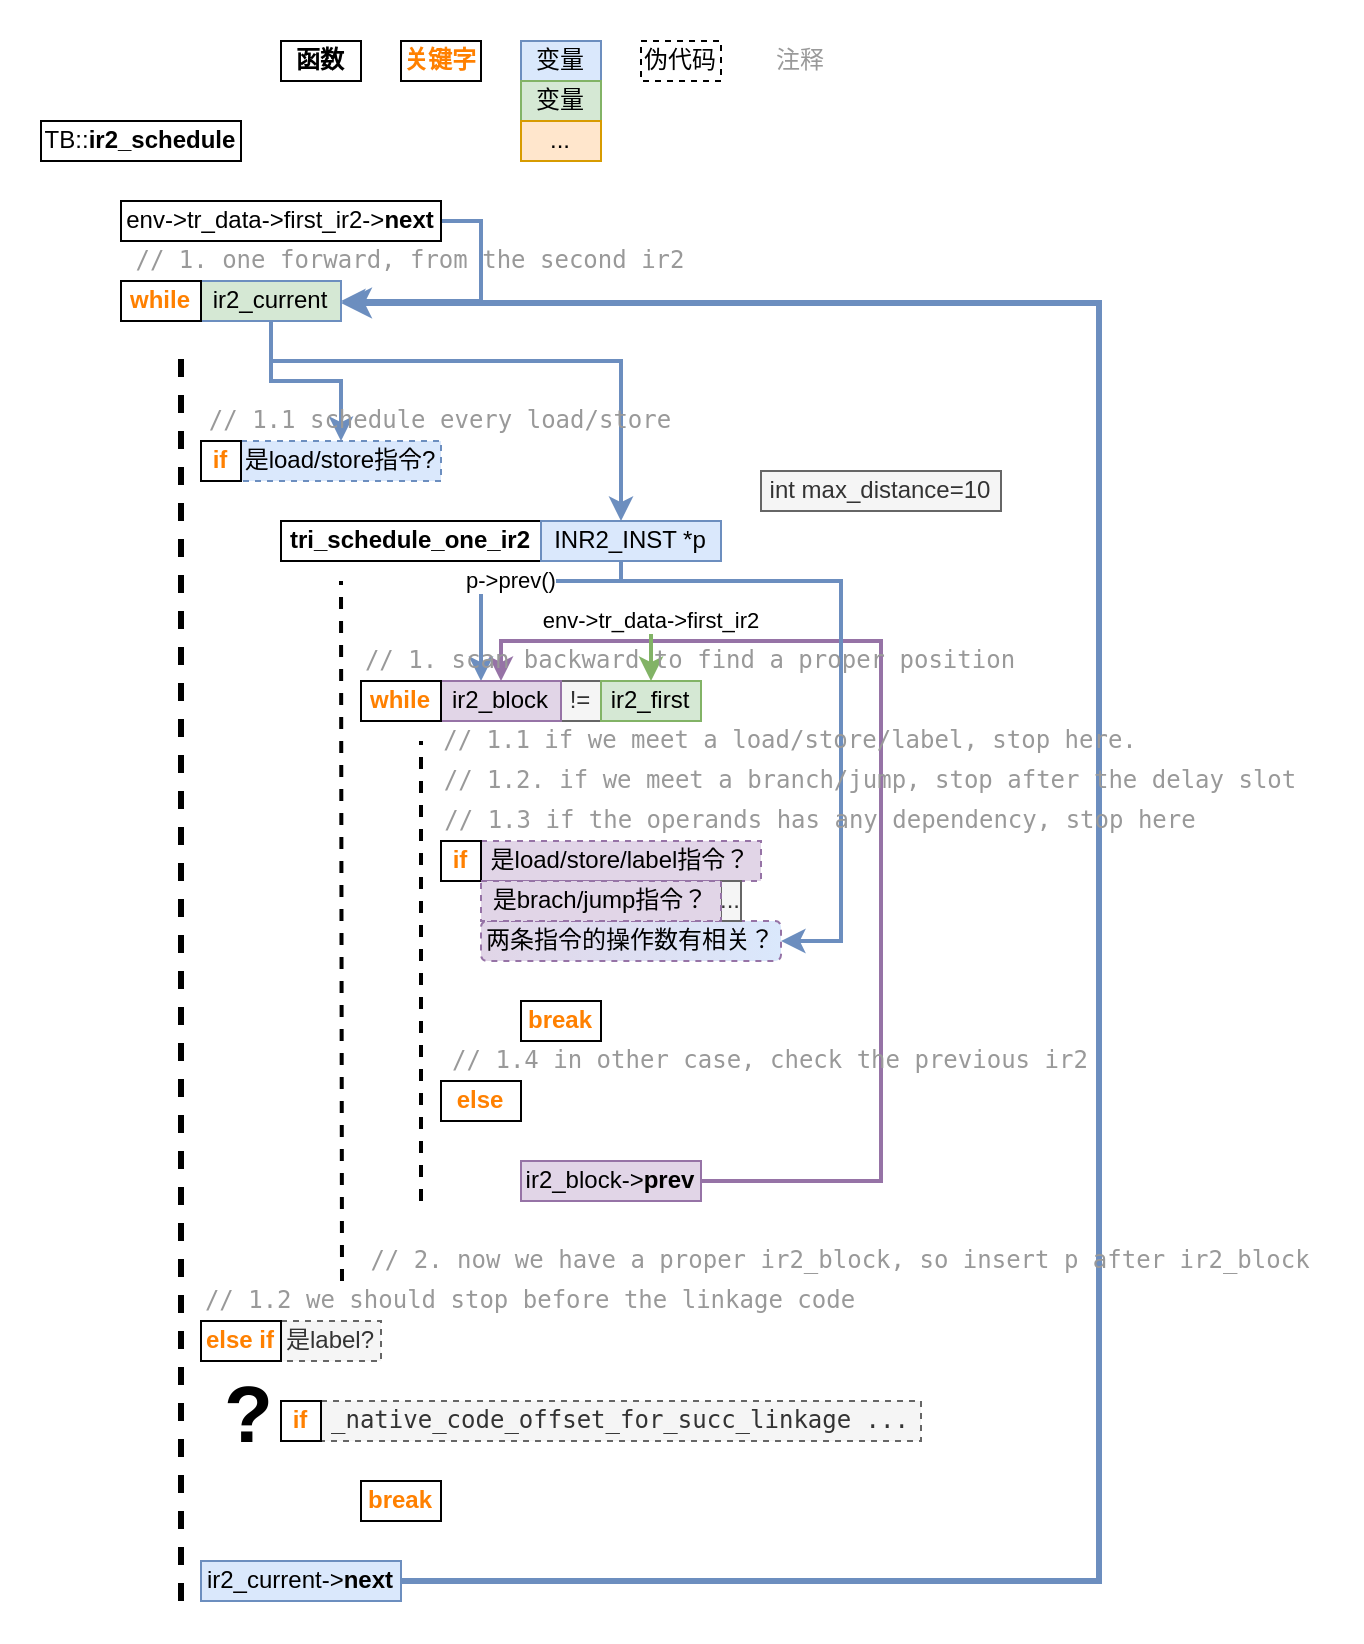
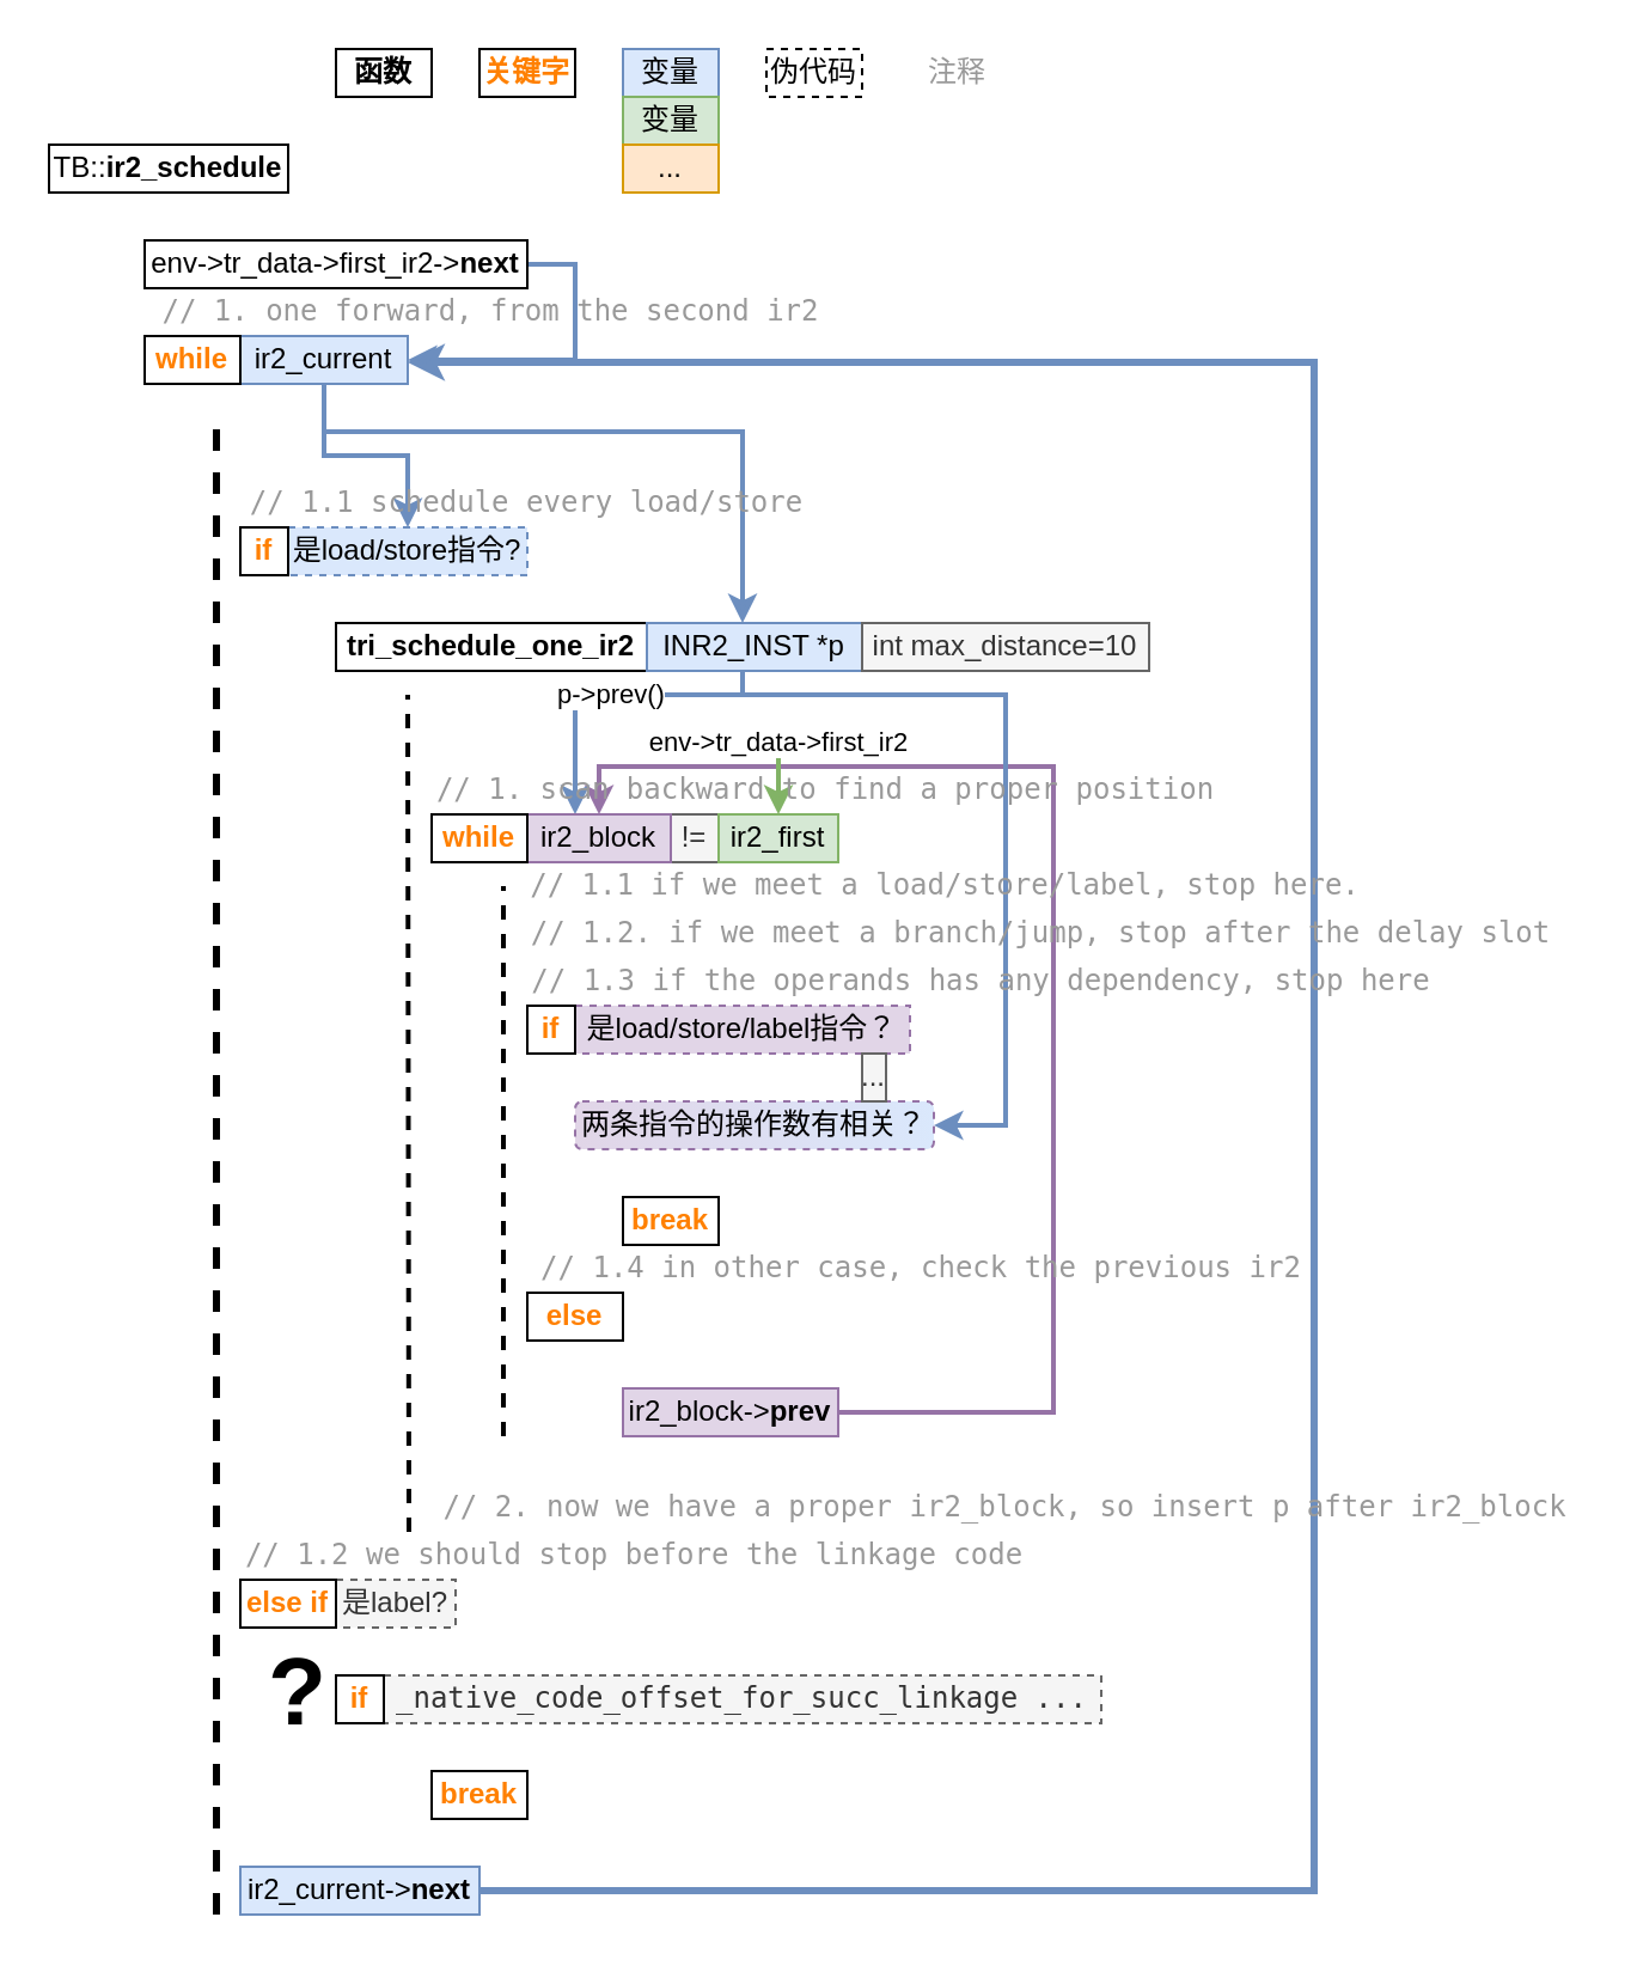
  <mxCell id="0" />
  <mxCell id="1" parent="0" />
  <mxCell id="2" style="edgeStyle=orthogonalEdgeStyle;rounded=0;orthogonalLoop=1;jettySize=auto;html=1;strokeWidth=2;fillColor=#e1d5e7;strokeColor=#9673a6;" edge="1" parent="1" source="54" target="39"><mxGeometry relative="1" as="geometry"><Array as="points"><mxPoint x="440" y="590" /><mxPoint x="440" y="320" /><mxPoint x="250" y="320" /></Array></mxGeometry></mxCell>
  <mxCell id="3" style="edgeStyle=orthogonalEdgeStyle;rounded=0;orthogonalLoop=1;jettySize=auto;html=1;strokeWidth=2;fillColor=#dae8fc;strokeColor=#6c8ebf;" edge="1" parent="1" source="13" target="47"><mxGeometry relative="1" as="geometry"><Array as="points"><mxPoint x="310" y="290" /><mxPoint x="420" y="290" /><mxPoint x="420" y="470" /></Array></mxGeometry></mxCell>
  <mxCell id="4" value="TB::&lt;b&gt;ir2_schedule&lt;/b&gt;" style="rounded=0;whiteSpace=wrap;html=1;" vertex="1" parent="1"><mxGeometry x="20" y="60" width="100" height="20" as="geometry" /></mxCell>
  <mxCell id="5" style="edgeStyle=orthogonalEdgeStyle;rounded=0;orthogonalLoop=1;jettySize=auto;html=1;fillColor=#dae8fc;strokeColor=#6c8ebf;strokeWidth=2;" edge="1" parent="1" source="7" target="9"><mxGeometry relative="1" as="geometry" /></mxCell>
  <mxCell id="6" style="edgeStyle=orthogonalEdgeStyle;rounded=0;orthogonalLoop=1;jettySize=auto;html=1;strokeWidth=2;fillColor=#dae8fc;strokeColor=#6c8ebf;" edge="1" parent="1" source="7" target="13"><mxGeometry relative="1" as="geometry"><Array as="points"><mxPoint x="135" y="180" /><mxPoint x="310" y="180" /></Array></mxGeometry></mxCell>
- <mxCell id="7" value="ir2_current" style="rounded=0;whiteSpace=wrap;html=1;fillColor=#d5e8d4;strokeColor=#6c8ebf;" vertex="1" parent="1"><mxGeometry x="100" y="140" width="70" height="20" as="geometry" /></mxCell>
+ <mxCell id="7" value="ir2_current" style="rounded=0;whiteSpace=wrap;html=1;fillColor=#dae8fc;strokeColor=#6c8ebf;" vertex="1" parent="1"><mxGeometry x="100" y="140" width="70" height="20" as="geometry" /></mxCell>
  <mxCell id="8" value="" style="endArrow=none;dashed=1;html=1;strokeWidth=3;" edge="1" parent="1"><mxGeometry width="50" height="50" relative="1" as="geometry"><mxPoint x="90" y="800" as="sourcePoint" /><mxPoint x="90" y="170" as="targetPoint" /></mxGeometry></mxCell>
  <mxCell id="9" value="是load/store指令?" style="rounded=0;whiteSpace=wrap;html=1;dashed=1;fillColor=#dae8fc;strokeColor=#6c8ebf;" vertex="1" parent="1"><mxGeometry x="120" y="220" width="100" height="20" as="geometry" /></mxCell>
  <mxCell id="10" value="&lt;font color=&quot;#ff8000&quot;&gt;&lt;b&gt;if&lt;/b&gt;&lt;/font&gt;" style="rounded=0;whiteSpace=wrap;html=1;" vertex="1" parent="1"><mxGeometry x="100" y="220" width="20" height="20" as="geometry" /></mxCell>
  <mxCell id="11" value="&lt;b&gt;tri_schedule_one_ir2&lt;/b&gt;" style="rounded=0;whiteSpace=wrap;html=1;" vertex="1" parent="1"><mxGeometry x="140" y="260" width="130" height="20" as="geometry" /></mxCell>
  <mxCell id="12" value="p-&amp;gt;prev()" style="edgeStyle=orthogonalEdgeStyle;rounded=0;orthogonalLoop=1;jettySize=auto;html=1;strokeWidth=2;fillColor=#dae8fc;strokeColor=#6c8ebf;" edge="1" parent="1" source="13" target="39"><mxGeometry relative="1" as="geometry"><Array as="points"><mxPoint x="310" y="290" /><mxPoint x="240" y="290" /></Array></mxGeometry></mxCell>
  <mxCell id="13" value="INR2_INST *p" style="rounded=0;whiteSpace=wrap;html=1;fillColor=#dae8fc;strokeColor=#6c8ebf;" vertex="1" parent="1"><mxGeometry x="270" y="260" width="90" height="20" as="geometry" /></mxCell>
  <mxCell id="14" value="是label?" style="rounded=0;whiteSpace=wrap;html=1;dashed=1;fillColor=#f5f5f5;strokeColor=#666666;fontColor=#333333;" vertex="1" parent="1"><mxGeometry x="140" y="660" width="50" height="20" as="geometry" /></mxCell>
  <mxCell id="15" value="&lt;pre&gt;_native_code_offset_for_succ_linkage ...&lt;/pre&gt;" style="rounded=0;whiteSpace=wrap;html=1;dashed=1;fillColor=#f5f5f5;strokeColor=#666666;fontColor=#333333;" vertex="1" parent="1"><mxGeometry x="160" y="700" width="300" height="20" as="geometry" /></mxCell>
  <mxCell id="16" value="&lt;font color=&quot;#ff8000&quot;&gt;&lt;b&gt;if&lt;/b&gt;&lt;/font&gt;" style="rounded=0;whiteSpace=wrap;html=1;" vertex="1" parent="1"><mxGeometry x="140" y="700" width="20" height="20" as="geometry" /></mxCell>
  <mxCell id="17" value="&lt;b&gt;&lt;font style=&quot;font-size: 40px&quot;&gt;?&lt;/font&gt;&lt;/b&gt;" style="text;html=1;resizable=0;points=[];autosize=1;align=left;verticalAlign=top;spacingTop=-4;" vertex="1" parent="1"><mxGeometry x="110" y="680" width="40" height="30" as="geometry" /></mxCell>
  <mxCell id="18" value="&lt;b&gt;&lt;font color=&quot;#ff8000&quot;&gt;break&lt;/font&gt;&lt;/b&gt;" style="rounded=0;whiteSpace=wrap;html=1;" vertex="1" parent="1"><mxGeometry x="180" y="740" width="40" height="20" as="geometry" /></mxCell>
  <mxCell id="19" style="edgeStyle=orthogonalEdgeStyle;rounded=0;orthogonalLoop=1;jettySize=auto;html=1;strokeWidth=3;fillColor=#dae8fc;strokeColor=#6c8ebf;" edge="1" parent="1" source="20" target="7"><mxGeometry relative="1" as="geometry"><Array as="points"><mxPoint x="549" y="790" /><mxPoint x="549" y="151" /></Array></mxGeometry></mxCell>
  <mxCell id="20" value="ir2_current-&amp;gt;&lt;b&gt;next&lt;/b&gt;" style="rounded=0;whiteSpace=wrap;html=1;fillColor=#dae8fc;strokeColor=#6c8ebf;" vertex="1" parent="1"><mxGeometry x="100" y="780" width="100" height="20" as="geometry" /></mxCell>
  <mxCell id="21" style="edgeStyle=orthogonalEdgeStyle;rounded=0;orthogonalLoop=1;jettySize=auto;html=1;strokeWidth=2;fillColor=#dae8fc;strokeColor=#6c8ebf;" edge="1" parent="1" source="22" target="7"><mxGeometry relative="1" as="geometry"><Array as="points"><mxPoint x="240" y="110" /><mxPoint x="240" y="150" /></Array></mxGeometry></mxCell>
  <mxCell id="22" value="env-&amp;gt;tr_data-&amp;gt;first_ir2-&amp;gt;&lt;b&gt;next&lt;/b&gt;" style="rounded=0;whiteSpace=wrap;html=1;" vertex="1" parent="1"><mxGeometry x="60" y="100" width="160" height="20" as="geometry" /></mxCell>
  <mxCell id="23" value="&lt;pre style=&quot;text-align: left&quot;&gt;&lt;span&gt;&lt;font color=&quot;#999999&quot;&gt;// 1.2 we should stop before the linkage code&lt;/font&gt;&lt;/span&gt;&lt;/pre&gt;" style="text;html=1;strokeColor=none;fillColor=none;align=center;verticalAlign=middle;whiteSpace=wrap;rounded=0;" vertex="1" parent="1"><mxGeometry x="100" y="640" width="330" height="20" as="geometry" /></mxCell>
  <mxCell id="24" value="&lt;pre style=&quot;text-align: left&quot;&gt;&lt;span&gt;&lt;font color=&quot;#999999&quot;&gt;// 1.1 schedule every load/store&lt;/font&gt;&lt;/span&gt;&lt;/pre&gt;" style="text;html=1;strokeColor=none;fillColor=none;align=center;verticalAlign=middle;whiteSpace=wrap;rounded=0;" vertex="1" parent="1"><mxGeometry x="100" y="200" width="240" height="20" as="geometry" /></mxCell>
  <mxCell id="25" value="&lt;pre&gt;&lt;span&gt;&lt;font color=&quot;#999999&quot;&gt;// 1. one forward, from the second ir2&lt;/font&gt;&lt;/span&gt;&lt;/pre&gt;" style="text;html=1;strokeColor=none;fillColor=none;align=center;verticalAlign=middle;whiteSpace=wrap;rounded=0;" vertex="1" parent="1"><mxGeometry x="60" y="120" width="290" height="20" as="geometry" /></mxCell>
  <mxCell id="26" value="&lt;b&gt;函数&lt;/b&gt;" style="rounded=0;whiteSpace=wrap;html=1;" vertex="1" parent="1"><mxGeometry x="140" width="40" height="20" as="geometry" y="20" /></mxCell>
  <mxCell id="27" value="&lt;b&gt;&lt;font color=&quot;#ff8000&quot;&gt;关键字&lt;/font&gt;&lt;/b&gt;" style="rounded=0;whiteSpace=wrap;html=1;" vertex="1" parent="1"><mxGeometry x="200" width="40" height="20" as="geometry" y="20" /></mxCell>
  <mxCell id="28" value="伪代码" style="rounded=0;whiteSpace=wrap;html=1;dashed=1;" vertex="1" parent="1"><mxGeometry x="320" width="40" height="20" as="geometry" y="20" /></mxCell>
  <mxCell id="29" value="&lt;font color=&quot;#999999&quot;&gt;注释&lt;/font&gt;" style="text;html=1;strokeColor=none;fillColor=none;align=center;verticalAlign=middle;whiteSpace=wrap;rounded=0;dashed=1;" vertex="1" parent="1"><mxGeometry x="380" width="40" height="20" as="geometry" y="20" /></mxCell>
  <mxCell id="30" value="变量" style="rounded=0;whiteSpace=wrap;html=1;fillColor=#dae8fc;strokeColor=#6c8ebf;" vertex="1" parent="1"><mxGeometry x="260" width="40" height="20" as="geometry" y="20" /></mxCell>
  <mxCell id="31" value="变量" style="rounded=0;whiteSpace=wrap;html=1;fillColor=#d5e8d4;strokeColor=#82b366;" vertex="1" parent="1"><mxGeometry x="260" y="40" width="40" height="20" as="geometry" /></mxCell>
  <mxCell id="32" value="..." style="rounded=0;whiteSpace=wrap;html=1;fillColor=#ffe6cc;strokeColor=#d79b00;" vertex="1" parent="1"><mxGeometry x="260" y="60" width="40" height="20" as="geometry" /></mxCell>
  <mxCell id="33" value="&lt;b&gt;&lt;font color=&quot;#ff8000&quot;&gt;else if&lt;/font&gt;&lt;/b&gt;" style="rounded=0;whiteSpace=wrap;html=1;" vertex="1" parent="1"><mxGeometry x="100" y="660" width="40" height="20" as="geometry" /></mxCell>
- <mxCell id="34" value="int max_distance=10" style="rounded=0;whiteSpace=wrap;html=1;fillColor=#f5f5f5;strokeColor=#666666;fontColor=#333333;" vertex="1" parent="1"><mxGeometry x="380" y="235" width="120" height="20" as="geometry" /></mxCell>
+ <mxCell id="34" value="int max_distance=10" style="rounded=0;whiteSpace=wrap;html=1;fillColor=#f5f5f5;strokeColor=#666666;fontColor=#333333;" vertex="1" parent="1"><mxGeometry x="360" y="260" width="120" height="20" as="geometry" /></mxCell>
  <mxCell id="35" value="&lt;b&gt;&lt;font color=&quot;#ff8000&quot;&gt;while&lt;/font&gt;&lt;/b&gt;" style="rounded=0;whiteSpace=wrap;html=1;" vertex="1" parent="1"><mxGeometry x="60" y="140" width="40" height="20" as="geometry" /></mxCell>
  <mxCell id="36" value="!=" style="rounded=0;whiteSpace=wrap;html=1;fillColor=#f5f5f5;strokeColor=#666666;fontColor=#333333;" vertex="1" parent="1"><mxGeometry x="280" y="340" width="20" height="20" as="geometry" /></mxCell>
  <mxCell id="37" value="ir2_first" style="rounded=0;whiteSpace=wrap;html=1;fillColor=#d5e8d4;strokeColor=#82b366;" vertex="1" parent="1"><mxGeometry x="300" y="340" width="50" height="20" as="geometry" /></mxCell>
  <mxCell id="38" value="env-&amp;gt;tr_data-&amp;gt;first_ir2" style="endArrow=classic;html=1;strokeWidth=2;fillColor=#d5e8d4;strokeColor=#82b366;" edge="1" parent="1" target="37"><mxGeometry x="-1" width="50" height="50" relative="1" as="geometry"><mxPoint x="325" y="310" as="sourcePoint" /><mxPoint x="420" y="310" as="targetPoint" /><mxPoint as="offset" /></mxGeometry></mxCell>
  <mxCell id="39" value="ir2_block" style="rounded=0;whiteSpace=wrap;html=1;fillColor=#e1d5e7;strokeColor=#9673a6;" vertex="1" parent="1"><mxGeometry x="220" y="340" width="60" height="20" as="geometry" /></mxCell>
  <mxCell id="40" value="&lt;b&gt;&lt;font color=&quot;#ff8000&quot;&gt;while&lt;/font&gt;&lt;/b&gt;" style="rounded=0;whiteSpace=wrap;html=1;gradientColor=#ffffff;" vertex="1" parent="1"><mxGeometry x="180" y="340" width="40" height="20" as="geometry" /></mxCell>
  <mxCell id="41" value="&lt;pre&gt;&lt;span&gt;&lt;font color=&quot;#999999&quot;&gt;// 1. scan backward to find a proper position&lt;/font&gt;&lt;/span&gt;&lt;/pre&gt;" style="text;html=1;strokeColor=none;fillColor=none;align=center;verticalAlign=middle;whiteSpace=wrap;rounded=0;" vertex="1" parent="1"><mxGeometry x="180" y="320" width="330" height="20" as="geometry" /></mxCell>
  <mxCell id="42" value="" style="endArrow=none;dashed=1;html=1;strokeWidth=2;" edge="1" parent="1"><mxGeometry width="50" height="50" relative="1" as="geometry"><mxPoint x="210" y="600" as="sourcePoint" /><mxPoint x="210" y="370" as="targetPoint" /></mxGeometry></mxCell>
  <mxCell id="43" value="是load/store/label指令？" style="rounded=0;whiteSpace=wrap;html=1;dashed=1;fillColor=#e1d5e7;strokeColor=#9673a6;" vertex="1" parent="1"><mxGeometry x="240" y="420" width="140" height="20" as="geometry" /></mxCell>
  <mxCell id="44" value="&lt;b&gt;&lt;font color=&quot;#ff8000&quot;&gt;break&lt;/font&gt;&lt;/b&gt;" style="rounded=0;whiteSpace=wrap;html=1;" vertex="1" parent="1"><mxGeometry x="260" y="500" width="40" height="20" as="geometry" /></mxCell>
  <mxCell id="45" value="&lt;pre&gt;&lt;span&gt;&lt;font color=&quot;#999999&quot;&gt;// 1.1 if we meet a load/store/label, stop here.&lt;/font&gt;&lt;/span&gt;&lt;/pre&gt;" style="text;html=1;strokeColor=none;fillColor=none;align=center;verticalAlign=middle;whiteSpace=wrap;rounded=0;" vertex="1" parent="1"><mxGeometry x="220" y="360" width="350" height="20" as="geometry" /></mxCell>
  <mxCell id="46" value="&lt;b&gt;&lt;font color=&quot;#ff8000&quot;&gt;if&lt;/font&gt;&lt;/b&gt;" style="rounded=0;whiteSpace=wrap;html=1;gradientColor=#ffffff;" vertex="1" parent="1"><mxGeometry x="220" y="420" width="20" height="20" as="geometry" /></mxCell>
  <mxCell id="47" value="两条指令的操作数有相关？" style="whiteSpace=wrap;html=1;dashed=1;fillColor=#e1d5e7;strokeColor=#9673a6;gradientColor=#DAE8FC;gradientDirection=east;rounded=1;" vertex="1" parent="1"><mxGeometry x="240" y="460" width="150" height="20" as="geometry" /></mxCell>
  <mxCell id="48" value="&lt;pre&gt;&lt;pre&gt;&lt;span&gt;&lt;font color=&quot;#999999&quot;&gt;// 1.2. if we meet a branch/jump, stop after the delay slot&lt;/font&gt;&lt;/span&gt;&lt;/pre&gt;&lt;/pre&gt;" style="text;html=1;strokeColor=none;fillColor=none;align=center;verticalAlign=middle;whiteSpace=wrap;rounded=0;" vertex="1" parent="1"><mxGeometry x="220" y="380" width="430" height="20" as="geometry" /></mxCell>
  <mxCell id="49" value="&lt;pre&gt;&lt;pre&gt;&lt;span&gt;&lt;font color=&quot;#999999&quot;&gt;// 1.3 if the operands has any dependency, stop here&lt;/font&gt;&lt;/span&gt;&lt;/pre&gt;&lt;/pre&gt;" style="text;html=1;strokeColor=none;fillColor=none;align=center;verticalAlign=middle;whiteSpace=wrap;rounded=0;" vertex="1" parent="1"><mxGeometry x="220" y="400" width="380" height="20" as="geometry" /></mxCell>
  <mxCell id="50" value="..." style="rounded=0;whiteSpace=wrap;html=1;fillColor=#f5f5f5;strokeColor=#666666;fontColor=#333333;" vertex="1" parent="1"><mxGeometry x="360" y="440" width="10" height="20" as="geometry" /></mxCell>
- <mxCell id="51" value="是brach/jump指令？" style="rounded=0;whiteSpace=wrap;html=1;dashed=1;fillColor=#e1d5e7;strokeColor=#9673a6;" vertex="1" parent="1"><mxGeometry x="240" y="440" width="120" height="20" as="geometry" /></mxCell>
  <mxCell id="52" value="&lt;b&gt;&lt;font color=&quot;#ff8000&quot;&gt;else&lt;/font&gt;&lt;/b&gt;" style="rounded=0;whiteSpace=wrap;html=1;" vertex="1" parent="1"><mxGeometry x="220" y="540" width="40" height="20" as="geometry" /></mxCell>
  <mxCell id="53" value="&lt;pre&gt;&lt;span&gt;&lt;font color=&quot;#999999&quot;&gt;// 1.4 in other case, check the previous ir2&lt;/font&gt;&lt;/span&gt;&lt;/pre&gt;" style="text;html=1;strokeColor=none;fillColor=none;align=center;verticalAlign=middle;whiteSpace=wrap;rounded=0;" vertex="1" parent="1"><mxGeometry x="220" y="520" width="330" height="20" as="geometry" /></mxCell>
  <mxCell id="54" value="ir2_block-&amp;gt;&lt;b&gt;prev&lt;/b&gt;" style="rounded=0;whiteSpace=wrap;html=1;fillColor=#e1d5e7;strokeColor=#9673a6;" vertex="1" parent="1"><mxGeometry x="260" y="580" width="90" height="20" as="geometry" /></mxCell>
  <mxCell id="55" value="&lt;pre&gt;&lt;span&gt;&lt;font color=&quot;#999999&quot;&gt;// 2. now we have a proper ir2_block, so insert p after ir2_block&lt;/font&gt;&lt;/span&gt;&lt;/pre&gt;" style="text;html=1;strokeColor=none;fillColor=none;align=center;verticalAlign=middle;whiteSpace=wrap;rounded=0;" vertex="1" parent="1"><mxGeometry x="180" y="620" width="480" height="20" as="geometry" /></mxCell>
  <mxCell id="56" value="" style="endArrow=none;dashed=1;html=1;strokeWidth=2;" edge="1" parent="1"><mxGeometry width="50" height="50" relative="1" as="geometry"><mxPoint x="170.5" y="640" as="sourcePoint" /><mxPoint x="170" y="290" as="targetPoint" /></mxGeometry></mxCell>
